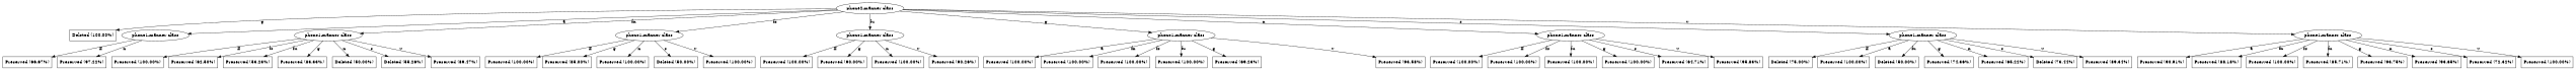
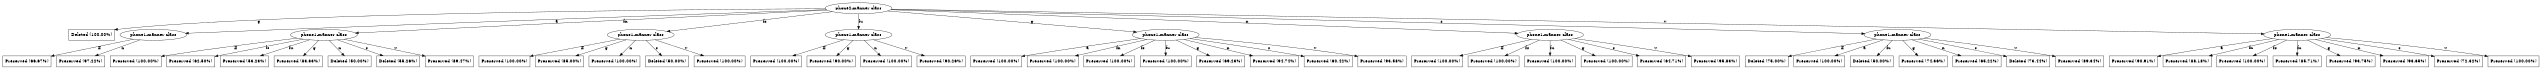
  digraph {
    node [shape=box]
    n1 [label="phone2-manner class" shape=ellipse]
    n2 [label="Deleted (100.00%)"]
    n3 [label="phone1-manner class" shape=ellipse]
    n4 [label="phone1-manner class" shape=ellipse]
    n5 [label="phone1-manner class" shape=ellipse]
    n6 [label="phone1-manner class" shape=ellipse]
    n7 [label="phone1-manner class" shape=ellipse]
    n8 [label="phone1-manner class" shape=ellipse]
    n9 [label="phone1-manner class" shape=ellipse]
    n10 [label="phone1-manner class" shape=ellipse]
    n11 [label="Preserved (66.67%)"]
    n12 [label="Preserved (97.22%)"]
    n13 [label="Preserved (100.00%)"]
    n14 [label="Preserved (62.50%)"]
    n15 [label="Preserved (53.23%)"]
    n16 [label="Preserved (83.33%)"]
    n17 [label="Deleted (50.00%)"]
    n18 [label="Deleted (55.26%)"]
    n19 [label="Preserved (89.47%)"]
    n20 [label="Preserved (100.00%)"]
    n21 [label="Preserved (85.00%)"]
    n22 [label="Preserved (100.00%)"]
    n23 [label="Deleted (50.00%)"]
    n24 [label="Preserved (100.00%)"]
    n25 [label="Preserved (100.00%)"]
    n26 [label="Preserved (90.00%)"]
    n27 [label="Preserved (100.00%)"]
    n28 [label="Preserved (90.26%)"]
    n29 [label="Preserved (100.00%)"]
    n30 [label="Preserved (100.00%)"]
    n31 [label="Preserved (100.00%)"]
    n32 [label="Preserved (100.00%)"]
    n33 [label="Preserved (69.23%)"]
+   n34 [label="Preserved (94.74%)"]
+   n35 [label="Preserved (60.42%)"]
    n36 [label="Preserved (93.58%)"]
    n37 [label="Preserved (100.00%)"]
    n38 [label="Preserved (100.00%)"]
    n39 [label="Preserved (100.00%)"]
    n40 [label="Preserved (100.00%)"]
    n41 [label="Preserved (64.71%)"]
    n42 [label="Preserved (95.83%)"]
    n43 [label="Deleted (75.00%)"]
    n44 [label="Preserved (100.00%)"]
    n45 [label="Deleted (50.00%)"]
    n46 [label="Preserved (74.36%)"]
    n47 [label="Preserved (65.22%)"]
    n48 [label="Deleted (73.44%)"]
    n49 [label="Preserved (89.34%)"]
    n50 [label="Preserved (90.91%)"]
    n51 [label="Preserved (88.18%)"]
    n52 [label="Preserved (100.00%)"]
    n53 [label="Preserved (85.71%)"]
    n54 [label="Preserved (93.75%)"]
    n55 [label="Preserved (93.65%)"]
    n56 [label="Preserved (72.32%)"]
    n57 [label="Preserved (100.00%)"]
    n1 -> n2 [label=g]
    n1 -> n3 [label=a]
    n1 -> n4 [label=fn]
    n1 -> n5 [label=fs]
    n1 -> n6 [label=fu]
    n1 -> n7 [label=g]
    n1 -> n8 [label=n]
    n1 -> n9 [label=s]
    n1 -> n10 [label=v]
    n3 -> n11 [label="#"]
    n3 -> n12 [label=n]
    n4 -> n13 [label="#"]
    n4 -> n14 [label=fs]
    n4 -> n15 [label=fu]
    n4 -> n16 [label=g]
    n4 -> n17 [label=n]
    n4 -> n18 [label=s]
    n4 -> n19 [label=v]
    n5 -> n20 [label="#"]
    n5 -> n21 [label=g]
    n5 -> n22 [label=n]
    n5 -> n23 [label=s]
    n5 -> n24 [label=v]
    n6 -> n25 [label="#"]
    n6 -> n26 [label=g]
    n6 -> n27 [label=n]
    n6 -> n28 [label=v]
    n7 -> n29 [label=a]
    n7 -> n30 [label=fn]
    n7 -> n31 [label=fs]
    n7 -> n32 [label=fu]
    n7 -> n33 [label=g]
+   n7 -> n34 [label=n]
+   n7 -> n35 [label=s]
    n7 -> n36 [label=v]
    n8 -> n37 [label="#"]
    n8 -> n38 [label=fs]
    n8 -> n39 [label=fu]
    n8 -> n40 [label=g]
    n8 -> n41 [label=s]
    n8 -> n42 [label=v]
    n9 -> n43 [label="#"]
    n9 -> n44 [label=a]
    n9 -> n45 [label=fu]
    n9 -> n46 [label=g]
    n9 -> n47 [label=n]
    n9 -> n48 [label=s]
    n9 -> n49 [label=v]
    n10 -> n50 [label=a]
    n10 -> n51 [label=fn]
    n10 -> n52 [label=fs]
    n10 -> n53 [label=fu]
    n10 -> n54 [label=g]
    n10 -> n55 [label=n]
    n10 -> n56 [label=s]
    n10 -> n57 [label=v]
  }
